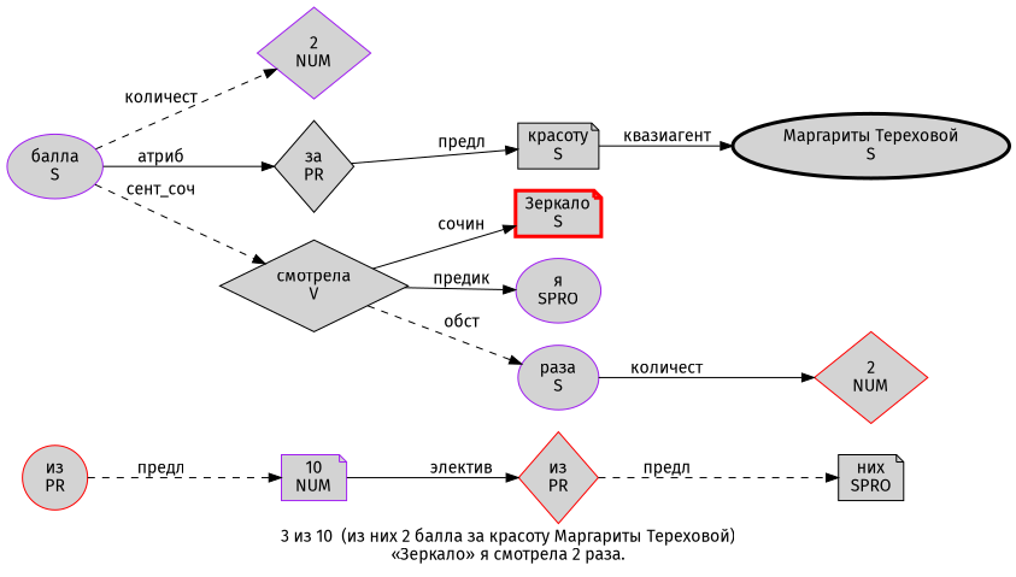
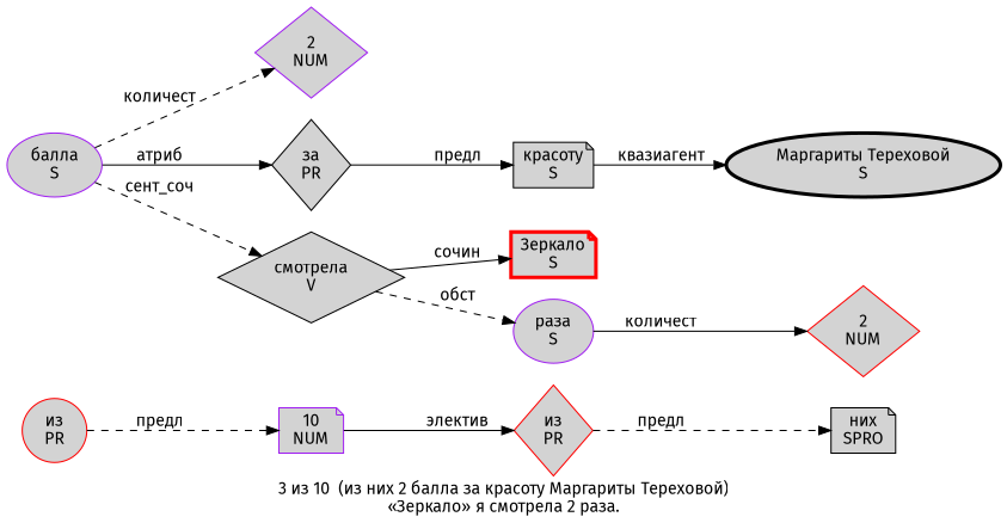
  digraph {
    fontname="Fira Sans"
    label="3 из 10  (из них 2 балла за красоту Маргариты Тереховой)\n«Зеркало» я смотрела 2 раза."
    rankdir=LR
    node [color=purple fillcolor=lightgray fontname="Fira Sans" penwidth=1 shape=ellipse style=filled]
    edge [fontname="Fira Sans" style=solid]
    n1 [color=red label="из\nPR"]
    n2 [label="10\nNUM" shape=note]
    n3 [color=red label="из\nPR" shape=diamond]
    n4 [color=black label="них\nSPRO" shape=note]
    n5 [label="2\nNUM" shape=diamond]
    n6 [label="балла\nS"]
    n7 [color=black label="за\nPR" shape=diamond]
    n8 [color=black label="смотрела\nV" shape=diamond]
    n9 [color=black label="красоту\nS" shape=note]
    n10 [color=red label="Зеркало\nS" penwidth=3 shape=note]
-   n11 [label="я\nSPRO"]
    n12 [label="раза\nS"]
    n13 [color=black label="Маргариты Тереховой\nS" penwidth=3]
    n14 [color=red label="2\nNUM" shape=diamond]
    n1 -> n2 [label="предл" style=dashed]
    n2 -> n3 [label="электив"]
    n3 -> n4 [label="предл" style=dashed]
    n6 -> n5 [label="количест" style=dashed]
    n6 -> n7 [label="атриб"]
    n6 -> n8 [label="сент_соч" style=dashed]
    n7 -> n9 [label="предл"]
    n8 -> n10 [label="сочин"]
-   n8 -> n11 [label="предик"]
    n8 -> n12 [label="обст" style=dashed]
    n9 -> n13 [label="квазиагент"]
    n12 -> n14 [label="количест"]
  }
